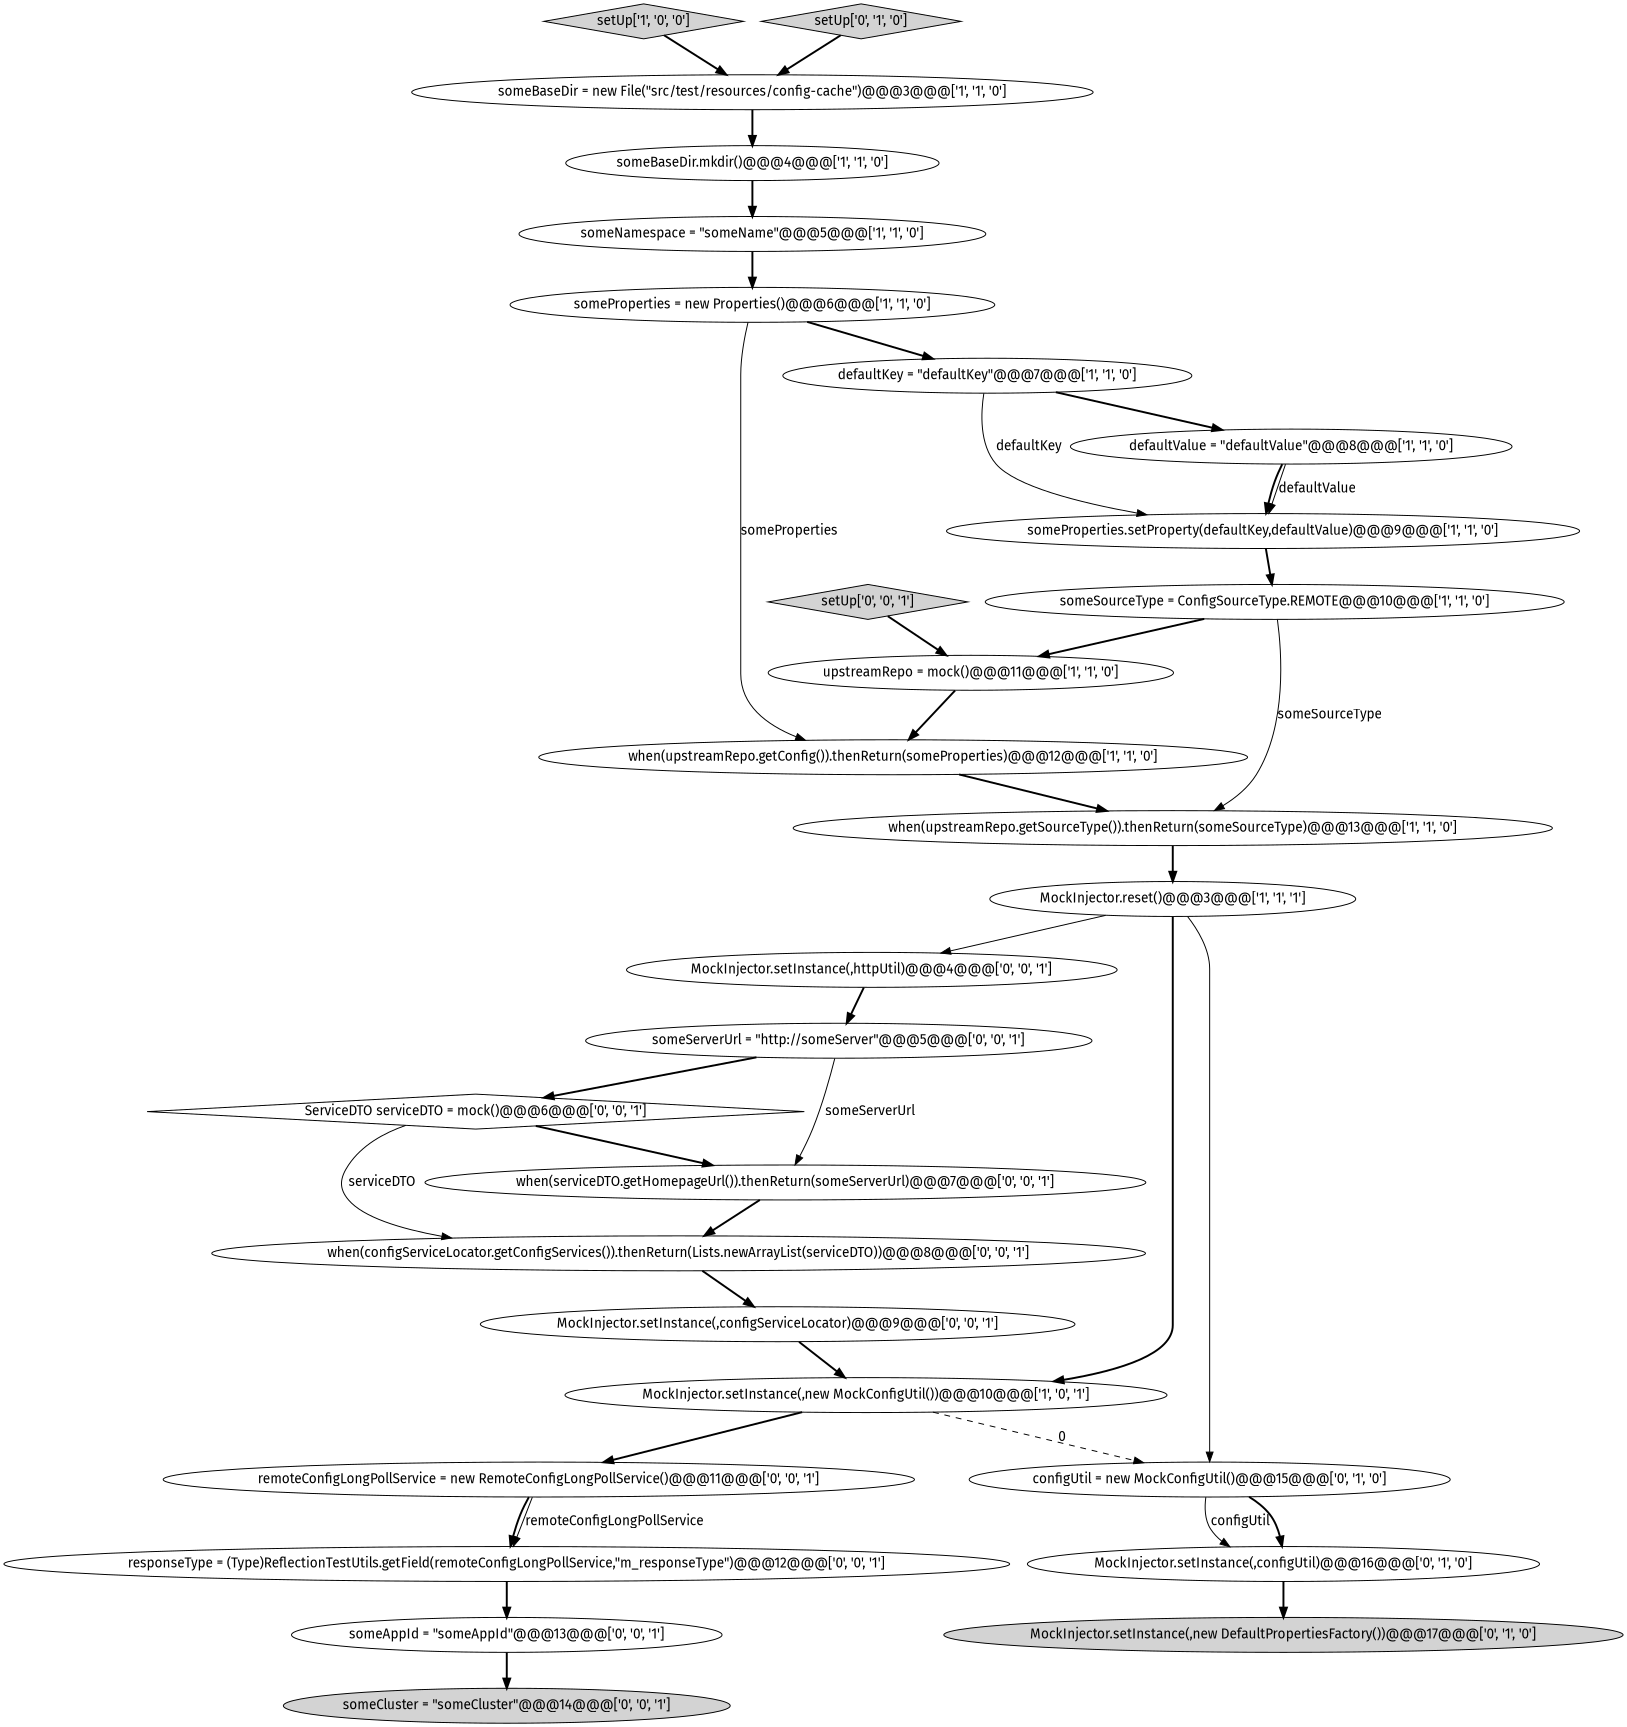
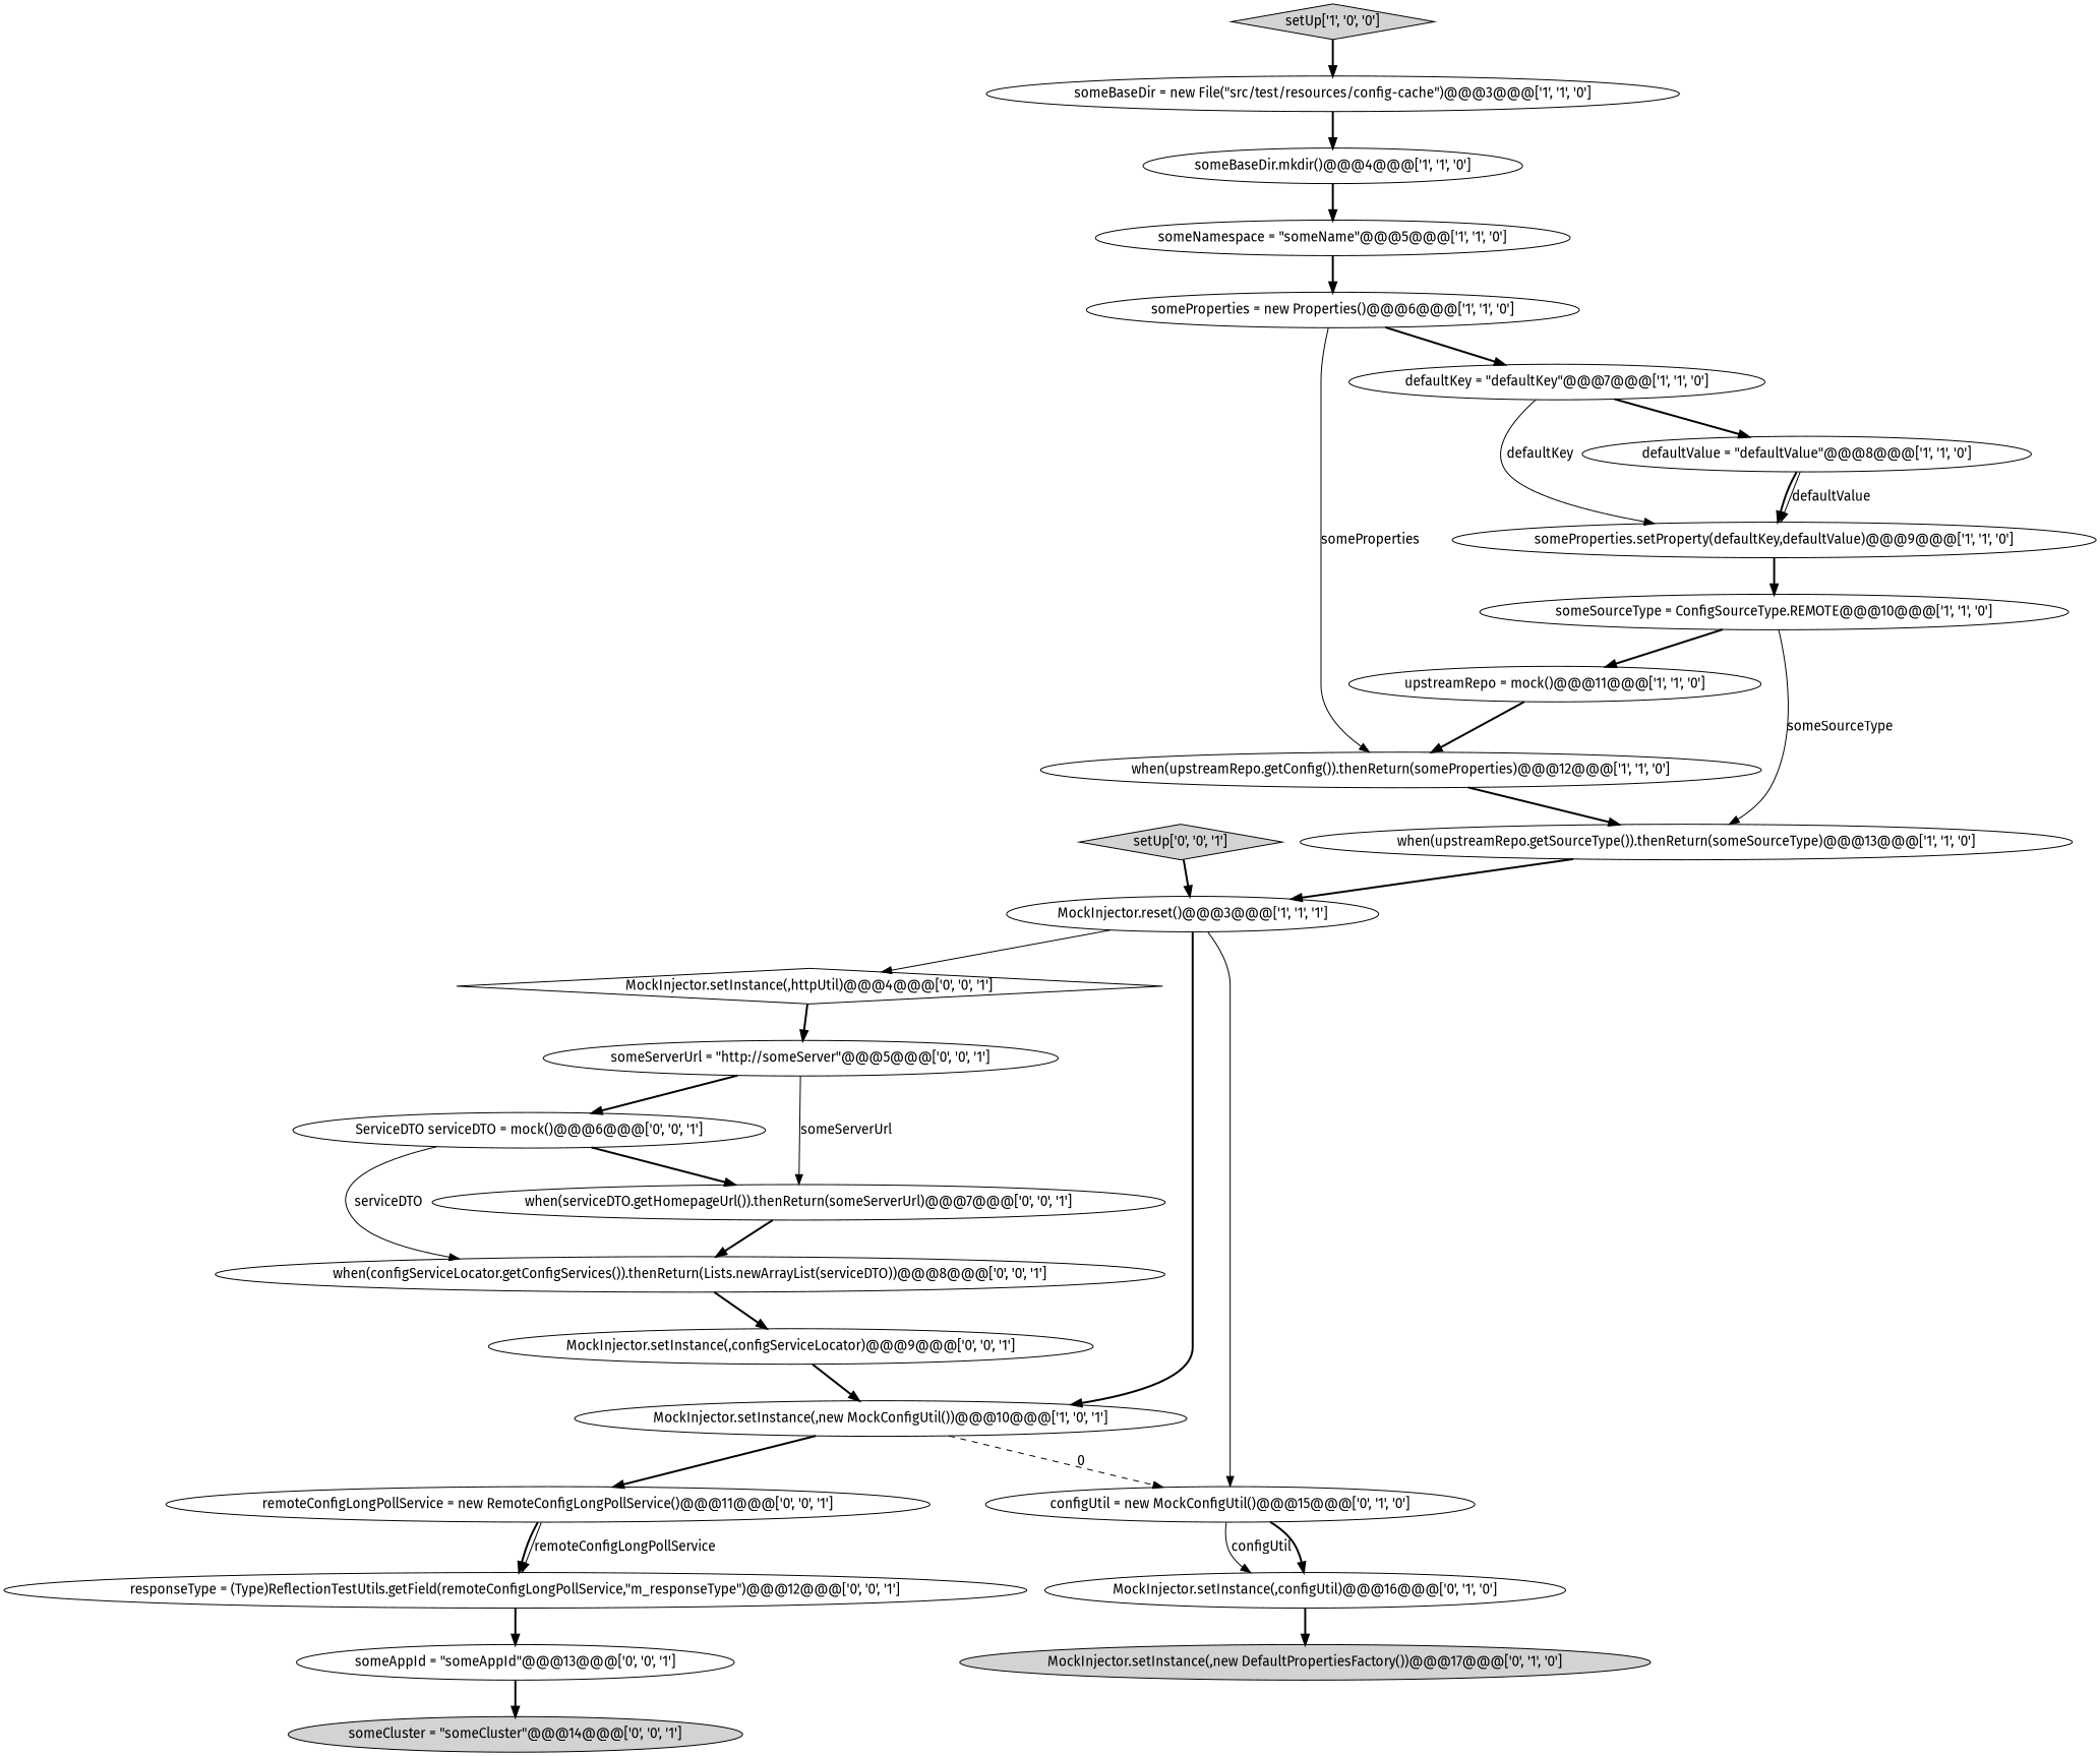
  digraph {
    fontname="Fira Sans"
    node [fillcolor=white fontname="Fira Sans" shape=ellipse style=filled]
    edge [fontname="Fira Sans" style=bold]
    n1 [label="someSourceType = ConfigSourceType.REMOTE@@@10@@@['1', '1', '0']"]
    n2 [label="upstreamRepo = mock()@@@11@@@['1', '1', '0']"]
    n3 [label="when(upstreamRepo.getSourceType()).thenReturn(someSourceType)@@@13@@@['1', '1', '0']"]
    n4 [label="when(upstreamRepo.getConfig()).thenReturn(someProperties)@@@12@@@['1', '1', '0']"]
    n5 [label="MockInjector.reset()@@@3@@@['1', '1', '1']"]
    n6 [label="someBaseDir.mkdir()@@@4@@@['1', '1', '0']"]
    n7 [label="someNamespace = \"someName\"@@@5@@@['1', '1', '0']"]
    n8 [label="someProperties = new Properties()@@@6@@@['1', '1', '0']"]
    n9 [fillcolor=lightgray label="setUp['0', '0', '1']" shape=diamond]
-   n10 [label="MockInjector.setInstance(,httpUtil)@@@4@@@['0', '0', '1']"]
+   n10 [label="MockInjector.setInstance(,httpUtil)@@@4@@@['0', '0', '1']" shape=diamond]
    n11 [label="configUtil = new MockConfigUtil()@@@15@@@['0', '1', '0']"]
    n12 [label="MockInjector.setInstance(,new MockConfigUtil())@@@10@@@['1', '0', '1']"]
    n13 [label="someServerUrl = \"http://someServer\"@@@5@@@['0', '0', '1']"]
-   n14 [label="ServiceDTO serviceDTO = mock()@@@6@@@['0', '0', '1']" shape=diamond]
+   n14 [label="ServiceDTO serviceDTO = mock()@@@6@@@['0', '0', '1']"]
    n15 [label="when(serviceDTO.getHomepageUrl()).thenReturn(someServerUrl)@@@7@@@['0', '0', '1']"]
    n16 [label="when(configServiceLocator.getConfigServices()).thenReturn(Lists.newArrayList(serviceDTO))@@@8@@@['0', '0', '1']"]
    n17 [label="MockInjector.setInstance(,configServiceLocator)@@@9@@@['0', '0', '1']"]
    n18 [label="defaultKey = \"defaultKey\"@@@7@@@['1', '1', '0']"]
    n19 [label="someAppId = \"someAppId\"@@@13@@@['0', '0', '1']"]
    n20 [fillcolor=lightgray label="someCluster = \"someCluster\"@@@14@@@['0', '0', '1']"]
    n21 [label="remoteConfigLongPollService = new RemoteConfigLongPollService()@@@11@@@['0', '0', '1']"]
    n22 [label="responseType = (Type)ReflectionTestUtils.getField(remoteConfigLongPollService,\"m_responseType\")@@@12@@@['0', '0', '1']"]
    n23 [label="someProperties.setProperty(defaultKey,defaultValue)@@@9@@@['1', '1', '0']"]
    n24 [label="defaultValue = \"defaultValue\"@@@8@@@['1', '1', '0']"]
    n25 [fillcolor=lightgray label="setUp['1', '0', '0']" shape=diamond]
    n26 [label="someBaseDir = new File(\"src/test/resources/config-cache\")@@@3@@@['1', '1', '0']"]
-   n27 [fillcolor=lightgray label="setUp['0', '1', '0']" shape=diamond]
    n28 [fillcolor=lightgray label="MockInjector.setInstance(,new DefaultPropertiesFactory())@@@17@@@['0', '1', '0']"]
    n29 [label="MockInjector.setInstance(,configUtil)@@@16@@@['0', '1', '0']"]
    n1 -> n2
    n1 -> n3 [label=someSourceType style=solid]
    n2 -> n4
    n3 -> n5
    n4 -> n3
    n5 -> n10 [style=solid]
    n5 -> n11 [style=solid]
    n5 -> n12
    n6 -> n7
    n7 -> n8
    n8 -> n4 [label=someProperties style=solid]
    n8 -> n18
-   n9 -> n2
+   n9 -> n5
    n10 -> n13
    n11 -> n29 [label=configUtil style=solid]
    n11 -> n29
    n12 -> n11 [label=0 style=dashed]
    n12 -> n21
    n13 -> n14
    n13 -> n15 [label=someServerUrl style=solid]
    n14 -> n15
    n14 -> n16 [label=serviceDTO style=solid]
    n15 -> n16
    n16 -> n17
    n17 -> n12
    n18 -> n23 [label=defaultKey style=solid]
    n18 -> n24
    n19 -> n20
    n21 -> n22
    n21 -> n22 [label=remoteConfigLongPollService style=solid]
    n22 -> n19
    n23 -> n1
    n24 -> n23
    n24 -> n23 [label=defaultValue style=solid]
    n25 -> n26
    n26 -> n6
-   n27 -> n26
    n29 -> n28
  }
